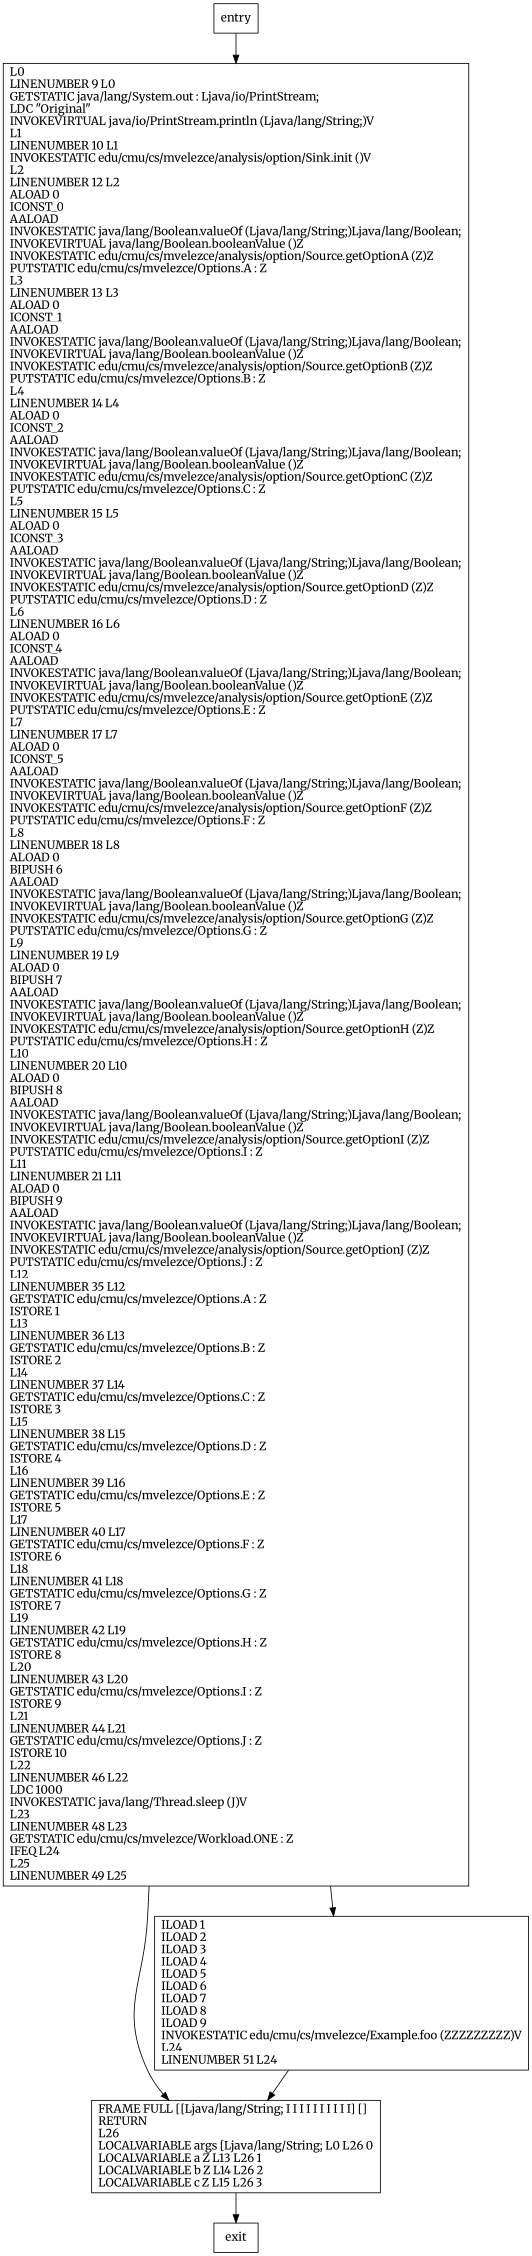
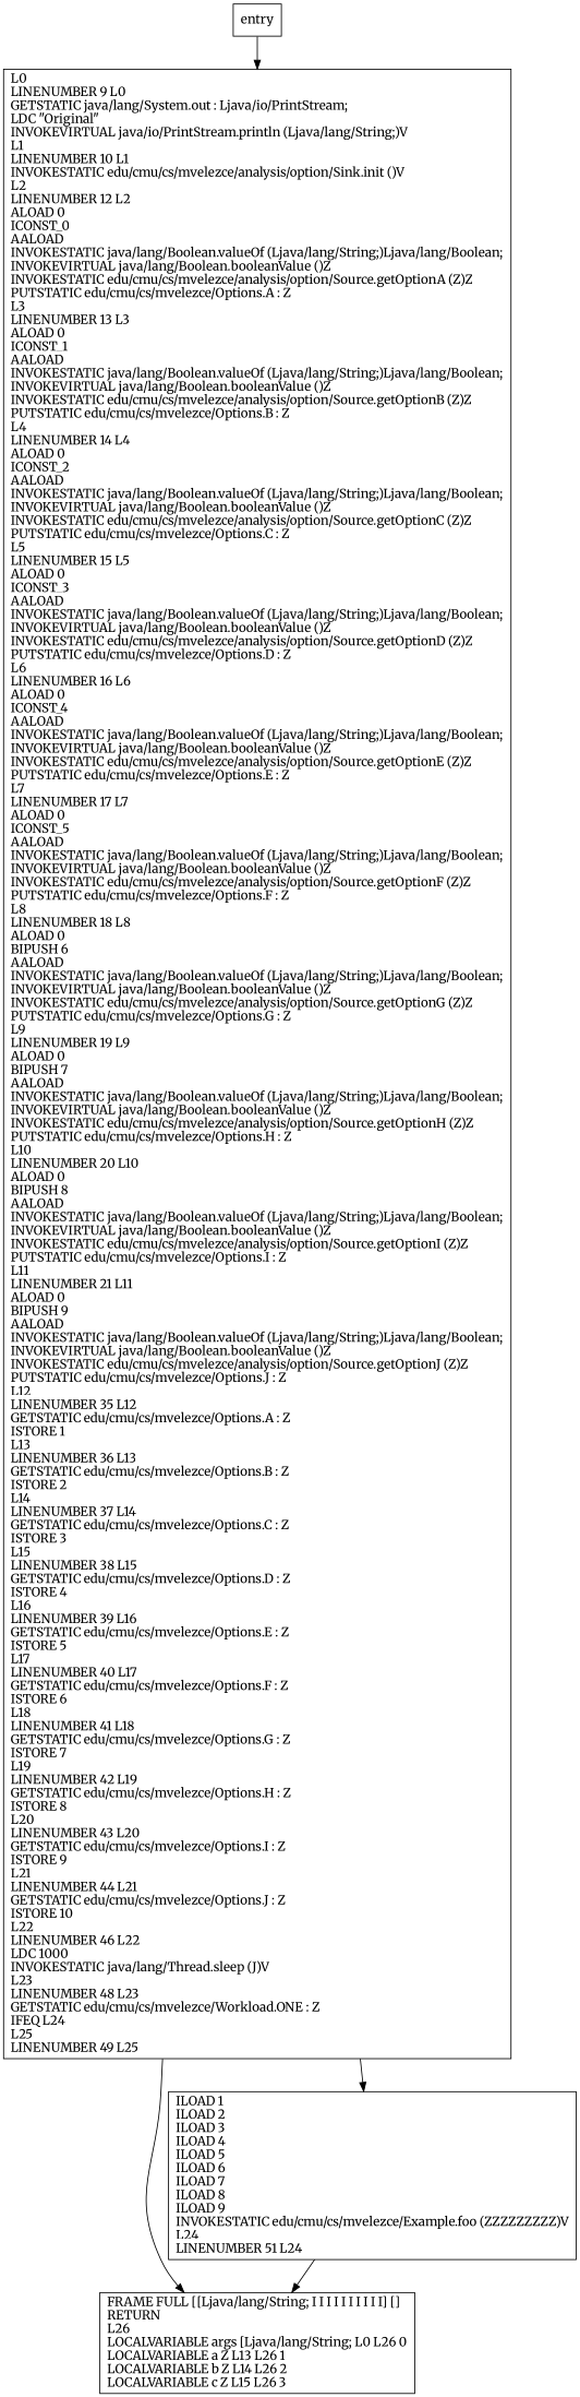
  digraph {
    fontname=Merriweather
    node [shape=record fontname=Merriweather]
    edge [fontname=Merriweather]
    n1 [label="FRAME FULL [[Ljava/lang/String; I I I I I I I I I I] []\lRETURN\lL26\lLOCALVARIABLE args [Ljava/lang/String; L0 L26 0\lLOCALVARIABLE a Z L13 L26 1\lLOCALVARIABLE b Z L14 L26 2\lLOCALVARIABLE c Z L15 L26 3\l"]
-   exit
    n3 [label="L0\lLINENUMBER 9 L0\lGETSTATIC java/lang/System.out : Ljava/io/PrintStream;\lLDC \"Original\"\lINVOKEVIRTUAL java/io/PrintStream.println (Ljava/lang/String;)V\lL1\lLINENUMBER 10 L1\lINVOKESTATIC edu/cmu/cs/mvelezce/analysis/option/Sink.init ()V\lL2\lLINENUMBER 12 L2\lALOAD 0\lICONST_0\lAALOAD\lINVOKESTATIC java/lang/Boolean.valueOf (Ljava/lang/String;)Ljava/lang/Boolean;\lINVOKEVIRTUAL java/lang/Boolean.booleanValue ()Z\lINVOKESTATIC edu/cmu/cs/mvelezce/analysis/option/Source.getOptionA (Z)Z\lPUTSTATIC edu/cmu/cs/mvelezce/Options.A : Z\lL3\lLINENUMBER 13 L3\lALOAD 0\lICONST_1\lAALOAD\lINVOKESTATIC java/lang/Boolean.valueOf (Ljava/lang/String;)Ljava/lang/Boolean;\lINVOKEVIRTUAL java/lang/Boolean.booleanValue ()Z\lINVOKESTATIC edu/cmu/cs/mvelezce/analysis/option/Source.getOptionB (Z)Z\lPUTSTATIC edu/cmu/cs/mvelezce/Options.B : Z\lL4\lLINENUMBER 14 L4\lALOAD 0\lICONST_2\lAALOAD\lINVOKESTATIC java/lang/Boolean.valueOf (Ljava/lang/String;)Ljava/lang/Boolean;\lINVOKEVIRTUAL java/lang/Boolean.booleanValue ()Z\lINVOKESTATIC edu/cmu/cs/mvelezce/analysis/option/Source.getOptionC (Z)Z\lPUTSTATIC edu/cmu/cs/mvelezce/Options.C : Z\lL5\lLINENUMBER 15 L5\lALOAD 0\lICONST_3\lAALOAD\lINVOKESTATIC java/lang/Boolean.valueOf (Ljava/lang/String;)Ljava/lang/Boolean;\lINVOKEVIRTUAL java/lang/Boolean.booleanValue ()Z\lINVOKESTATIC edu/cmu/cs/mvelezce/analysis/option/Source.getOptionD (Z)Z\lPUTSTATIC edu/cmu/cs/mvelezce/Options.D : Z\lL6\lLINENUMBER 16 L6\lALOAD 0\lICONST_4\lAALOAD\lINVOKESTATIC java/lang/Boolean.valueOf (Ljava/lang/String;)Ljava/lang/Boolean;\lINVOKEVIRTUAL java/lang/Boolean.booleanValue ()Z\lINVOKESTATIC edu/cmu/cs/mvelezce/analysis/option/Source.getOptionE (Z)Z\lPUTSTATIC edu/cmu/cs/mvelezce/Options.E : Z\lL7\lLINENUMBER 17 L7\lALOAD 0\lICONST_5\lAALOAD\lINVOKESTATIC java/lang/Boolean.valueOf (Ljava/lang/String;)Ljava/lang/Boolean;\lINVOKEVIRTUAL java/lang/Boolean.booleanValue ()Z\lINVOKESTATIC edu/cmu/cs/mvelezce/analysis/option/Source.getOptionF (Z)Z\lPUTSTATIC edu/cmu/cs/mvelezce/Options.F : Z\lL8\lLINENUMBER 18 L8\lALOAD 0\lBIPUSH 6\lAALOAD\lINVOKESTATIC java/lang/Boolean.valueOf (Ljava/lang/String;)Ljava/lang/Boolean;\lINVOKEVIRTUAL java/lang/Boolean.booleanValue ()Z\lINVOKESTATIC edu/cmu/cs/mvelezce/analysis/option/Source.getOptionG (Z)Z\lPUTSTATIC edu/cmu/cs/mvelezce/Options.G : Z\lL9\lLINENUMBER 19 L9\lALOAD 0\lBIPUSH 7\lAALOAD\lINVOKESTATIC java/lang/Boolean.valueOf (Ljava/lang/String;)Ljava/lang/Boolean;\lINVOKEVIRTUAL java/lang/Boolean.booleanValue ()Z\lINVOKESTATIC edu/cmu/cs/mvelezce/analysis/option/Source.getOptionH (Z)Z\lPUTSTATIC edu/cmu/cs/mvelezce/Options.H : Z\lL10\lLINENUMBER 20 L10\lALOAD 0\lBIPUSH 8\lAALOAD\lINVOKESTATIC java/lang/Boolean.valueOf (Ljava/lang/String;)Ljava/lang/Boolean;\lINVOKEVIRTUAL java/lang/Boolean.booleanValue ()Z\lINVOKESTATIC edu/cmu/cs/mvelezce/analysis/option/Source.getOptionI (Z)Z\lPUTSTATIC edu/cmu/cs/mvelezce/Options.I : Z\lL11\lLINENUMBER 21 L11\lALOAD 0\lBIPUSH 9\lAALOAD\lINVOKESTATIC java/lang/Boolean.valueOf (Ljava/lang/String;)Ljava/lang/Boolean;\lINVOKEVIRTUAL java/lang/Boolean.booleanValue ()Z\lINVOKESTATIC edu/cmu/cs/mvelezce/analysis/option/Source.getOptionJ (Z)Z\lPUTSTATIC edu/cmu/cs/mvelezce/Options.J : Z\lL12\lLINENUMBER 35 L12\lGETSTATIC edu/cmu/cs/mvelezce/Options.A : Z\lISTORE 1\lL13\lLINENUMBER 36 L13\lGETSTATIC edu/cmu/cs/mvelezce/Options.B : Z\lISTORE 2\lL14\lLINENUMBER 37 L14\lGETSTATIC edu/cmu/cs/mvelezce/Options.C : Z\lISTORE 3\lL15\lLINENUMBER 38 L15\lGETSTATIC edu/cmu/cs/mvelezce/Options.D : Z\lISTORE 4\lL16\lLINENUMBER 39 L16\lGETSTATIC edu/cmu/cs/mvelezce/Options.E : Z\lISTORE 5\lL17\lLINENUMBER 40 L17\lGETSTATIC edu/cmu/cs/mvelezce/Options.F : Z\lISTORE 6\lL18\lLINENUMBER 41 L18\lGETSTATIC edu/cmu/cs/mvelezce/Options.G : Z\lISTORE 7\lL19\lLINENUMBER 42 L19\lGETSTATIC edu/cmu/cs/mvelezce/Options.H : Z\lISTORE 8\lL20\lLINENUMBER 43 L20\lGETSTATIC edu/cmu/cs/mvelezce/Options.I : Z\lISTORE 9\lL21\lLINENUMBER 44 L21\lGETSTATIC edu/cmu/cs/mvelezce/Options.J : Z\lISTORE 10\lL22\lLINENUMBER 46 L22\lLDC 1000\lINVOKESTATIC java/lang/Thread.sleep (J)V\lL23\lLINENUMBER 48 L23\lGETSTATIC edu/cmu/cs/mvelezce/Workload.ONE : Z\lIFEQ L24\lL25\lLINENUMBER 49 L25\l"]
    n4 [label="ILOAD 1\lILOAD 2\lILOAD 3\lILOAD 4\lILOAD 5\lILOAD 6\lILOAD 7\lILOAD 8\lILOAD 9\lINVOKESTATIC edu/cmu/cs/mvelezce/Example.foo (ZZZZZZZZZ)V\lL24\lLINENUMBER 51 L24\l"]
    entry
-   n1 -> exit
    n3 -> n1
    n3 -> n4
    n4 -> n1
    entry -> n3
  }
